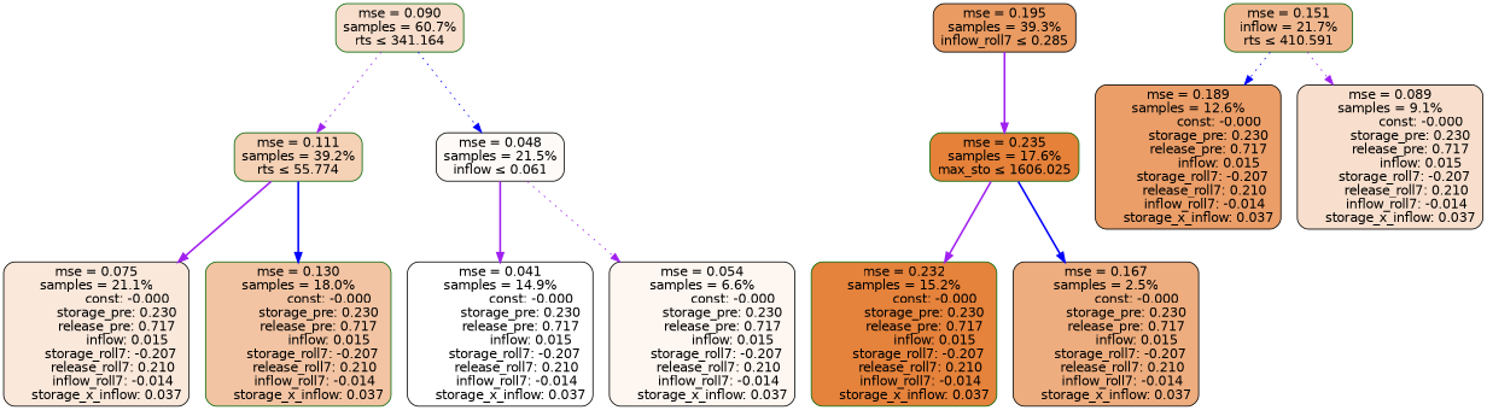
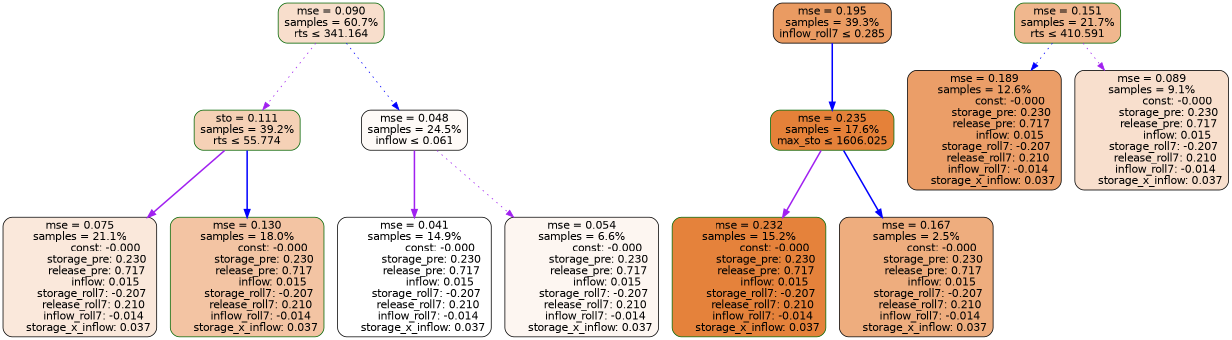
  digraph {
    node [color=black fontname=helvetica shape=rectangle style="filled, rounded"]
    edge [color=purple fontname=helvetica style=bold]
    n1 [color=darkgreen fillcolor="#f8decc" label="mse = 0.090\nsamples = 60.7%\nrts &le; 341.164"]
-   n2 [color=darkgreen fillcolor="#f5d1b6" label="mse = 0.111\nsamples = 39.2%\nrts &le; 55.774"]
-   n3 [fillcolor="#fefaf7" label="mse = 0.048\nsamples = 21.5%\ninflow &le; 0.061"]
+   n2 [color=darkgreen fillcolor="#f5d1b6" label="sto = 0.111\nsamples = 39.2%\nrts &le; 55.774"]
+   n3 [fillcolor="#fefaf7" label="mse = 0.048\nsamples = 24.5%\ninflow &le; 0.061"]
    n4 [fillcolor="#ea9b62" label="mse = 0.195\nsamples = 39.3%\ninflow_roll7 &le; 0.285"]
    n5 [color=darkgreen fillcolor="#e58139" label="mse = 0.235\nsamples = 17.6%\nmax_sto &le; 1606.025"]
    n6 [fillcolor="#fae8db" label="mse = 0.075\nsamples = 21.1%\n               const: -0.000\n          storage_pre: 0.230\n          release_pre: 0.717\n               inflow: 0.015\n       storage_roll7: -0.207\n        release_roll7: 0.210\n        inflow_roll7: -0.014\n     storage_x_inflow: 0.037"]
    n7 [color=darkgreen fillcolor="#f3c4a3" label="mse = 0.130\nsamples = 18.0%\n               const: -0.000\n          storage_pre: 0.230\n          release_pre: 0.717\n               inflow: 0.015\n       storage_roll7: -0.207\n        release_roll7: 0.210\n        inflow_roll7: -0.014\n     storage_x_inflow: 0.037"]
    n8 [fillcolor="#ffffff" label="mse = 0.041\nsamples = 14.9%\n               const: -0.000\n          storage_pre: 0.230\n          release_pre: 0.717\n               inflow: 0.015\n       storage_roll7: -0.207\n        release_roll7: 0.210\n        inflow_roll7: -0.014\n     storage_x_inflow: 0.037"]
    n9 [fillcolor="#fdf6f1" label="mse = 0.054\nsamples = 6.6%\n               const: -0.000\n          storage_pre: 0.230\n          release_pre: 0.717\n               inflow: 0.015\n       storage_roll7: -0.207\n        release_roll7: 0.210\n        inflow_roll7: -0.014\n     storage_x_inflow: 0.037"]
-   n10 [color=darkgreen fillcolor="#f0b78e" label="mse = 0.151\ninflow = 21.7%\nrts &le; 410.591"]
+   n10 [color=darkgreen fillcolor="#f0b78e" label="mse = 0.151\nsamples = 21.7%\nrts &le; 410.591"]
    n11 [fillcolor="#eb9e68" label="mse = 0.189\nsamples = 12.6%\n               const: -0.000\n          storage_pre: 0.230\n          release_pre: 0.717\n               inflow: 0.015\n       storage_roll7: -0.207\n        release_roll7: 0.210\n        inflow_roll7: -0.014\n     storage_x_inflow: 0.037"]
    n12 [fillcolor="#f8dfcd" label="mse = 0.089\nsamples = 9.1%\n               const: -0.000\n          storage_pre: 0.230\n          release_pre: 0.717\n               inflow: 0.015\n       storage_roll7: -0.207\n        release_roll7: 0.210\n        inflow_roll7: -0.014\n     storage_x_inflow: 0.037"]
    n13 [color=darkgreen fillcolor="#e5823b" label="mse = 0.232\nsamples = 15.2%\n               const: -0.000\n          storage_pre: 0.230\n          release_pre: 0.717\n               inflow: 0.015\n       storage_roll7: -0.207\n        release_roll7: 0.210\n        inflow_roll7: -0.014\n     storage_x_inflow: 0.037"]
    n14 [fillcolor="#eead7e" label="mse = 0.167\nsamples = 2.5%\n               const: -0.000\n          storage_pre: 0.230\n          release_pre: 0.717\n               inflow: 0.015\n       storage_roll7: -0.207\n        release_roll7: 0.210\n        inflow_roll7: -0.014\n     storage_x_inflow: 0.037"]
    n1 -> n2 [style=dotted]
    n1 -> n3 [color=blue style=dotted]
    n2 -> n6
    n2 -> n7 [color=blue]
    n3 -> n8
    n3 -> n9 [style=dotted]
-   n4 -> n5
+   n4 -> n5 [color=blue]
    n5 -> n13
    n5 -> n14 [color=blue]
    n10 -> n11 [color=blue style=dotted]
    n10 -> n12 [style=dotted]
  }
